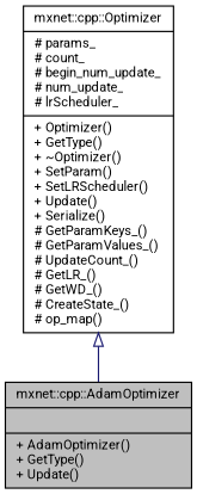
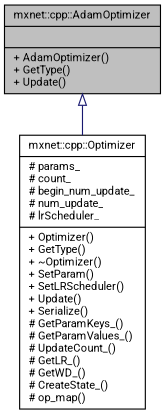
  digraph {
    fontname=Roboto
    node [color=black fontname=Roboto fontsize=10 shape=record style=filled]
    n1 [fillcolor=grey75 fontcolor=black height=0.2 label="{mxnet::cpp::AdamOptimizer\n||+ AdamOptimizer()\l+ GetType()\l+ Update()\l}" width=0.4]
    n2 [fillcolor=white height=0.2 label="{mxnet::cpp::Optimizer\n|# params_\l# count_\l# begin_num_update_\l# num_update_\l# lrScheduler_\l|+ Optimizer()\l+ GetType()\l+ ~Optimizer()\l+ SetParam()\l+ SetLRScheduler()\l+ Update()\l+ Serialize()\l# GetParamKeys_()\l# GetParamValues_()\l# UpdateCount_()\l# GetLR_()\l# GetWD_()\l# CreateState_()\l# op_map()\l}" width=0.4]
-   n2 -> n1 [arrowtail=onormal color=midnightblue dir=back fontname=Roboto fontsize=10 labelfontname=Helvetica labelfontsize=10 style=solid]
+   n1 -> n2 [arrowtail=onormal color=midnightblue dir=back fontname=Roboto fontsize=10 labelfontname=Helvetica labelfontsize=10 style=solid]
  }
